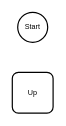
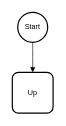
  <mxCell id="0" />
  <mxCell id="1" parent="0" />
  <mxCell id="2" value="Start" style="ellipse;aspect=fixed;strokeWidth=2;whiteSpace=wrap;" vertex="1" parent="1"><mxGeometry x="29" width="50" height="50" as="geometry" y="20" /></mxCell>
  <mxCell id="3" value="Up" style="strokeWidth=2;whiteSpace=wrap;rounded=1;" vertex="1" parent="1"><mxGeometry y="120" width="68" height="68" as="geometry" x="20" /></mxCell>
+ <mxCell id="4" value="" style="curved=1;startArrow=none;endArrow=block;exitX=0.5;exitY=1;entryX=0.5;entryY=0;" edge="1" parent="1" source="2" target="3"><mxGeometry relative="1" as="geometry"><Array as="points" /></mxGeometry></mxCell>
